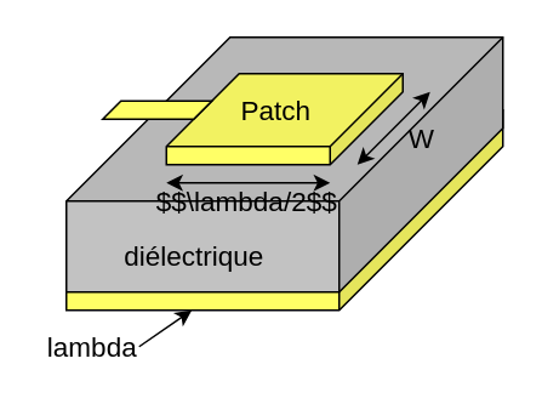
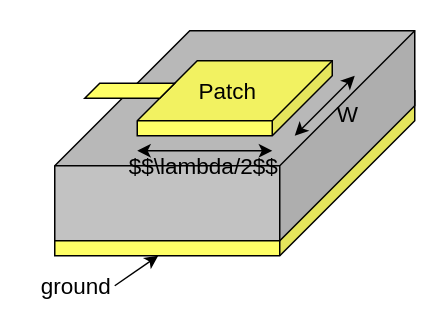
  <mxCell id="0" />
  <mxCell id="1" parent="0" />
  <mxCell id="2" value="" style="shape=cube;whiteSpace=wrap;html=1;boundedLbl=1;backgroundOutline=1;darkOpacity=0.05;darkOpacity2=0.1;rotation=-180;size=90;flipH=0;flipV=1;fillColor=#FFFF66;" vertex="1" parent="1"><mxGeometry x="36" y="60" width="240" height="110" as="geometry" /></mxCell>
  <mxCell id="3" value="" style="shape=cube;whiteSpace=wrap;html=1;boundedLbl=1;backgroundOutline=1;darkOpacity=0.05;darkOpacity2=0.1;rotation=-180;size=90;flipH=0;flipV=1;fillColor=#C2C2C2;" vertex="1" parent="1"><mxGeometry x="36" y="20" width="240" height="140" as="geometry" /></mxCell>
  <mxCell id="4" value="" style="shape=cube;whiteSpace=wrap;html=1;boundedLbl=1;backgroundOutline=1;darkOpacity=0.05;darkOpacity2=0.1;rotation=-180;flipV=1;size=40;fillColor=#FFFF66;" vertex="1" parent="1"><mxGeometry x="91" y="40" width="130" height="50" as="geometry" /></mxCell>
  <mxCell id="5" value="" style="endArrow=classic;startArrow=classic;html=1;" edge="1" parent="1"><mxGeometry width="50" height="50" relative="1" as="geometry"><mxPoint x="91" y="100" as="sourcePoint" /><mxPoint x="181" y="100" as="targetPoint" /></mxGeometry></mxCell>
  <mxCell id="6" value="" style="shape=parallelogram;perimeter=parallelogramPerimeter;whiteSpace=wrap;html=1;fixedSize=1;fillColor=#FFFF66;size=10;" vertex="1" parent="1"><mxGeometry x="56" y="55" width="60" height="10" as="geometry" /></mxCell>
  <mxCell id="7" value="" style="endArrow=classic;startArrow=classic;html=1;" edge="1" parent="1"><mxGeometry width="50" height="50" relative="1" as="geometry"><mxPoint x="196" y="90" as="sourcePoint" /><mxPoint x="236" y="50" as="targetPoint" /></mxGeometry></mxCell>
- <mxCell id="8" value="diélectrique" style="text;html=1;align=center;verticalAlign=middle;resizable=0;points=[];autosize=1;strokeColor=none;fontSize=15;" vertex="1" parent="1"><mxGeometry x="61" y="130" width="90" height="20" as="geometry" /></mxCell>
  <mxCell id="9" value="" style="endArrow=classic;html=1;" edge="1" parent="1"><mxGeometry width="50" height="50" relative="1" as="geometry"><mxPoint x="76" y="190" as="sourcePoint" /><mxPoint x="105" y="170" as="targetPoint" /></mxGeometry></mxCell>
- <mxCell id="10" value="lambda" style="text;html=1;align=center;verticalAlign=middle;resizable=0;points=[];autosize=1;strokeColor=none;fontSize=15;" vertex="1" parent="1"><mxGeometry x="20" y="180" width="60" height="20" as="geometry" /></mxCell>
+ <mxCell id="10" value="ground" style="text;html=1;align=center;verticalAlign=middle;resizable=0;points=[];autosize=1;strokeColor=none;fontSize=15;" vertex="1" parent="1"><mxGeometry x="20" y="180" width="60" height="20" as="geometry" /></mxCell>
  <mxCell id="11" value="$$\lambda/2$$" style="text;html=1;align=center;verticalAlign=middle;resizable=0;points=[];autosize=1;strokeColor=none;fontSize=15;" vertex="1" parent="1"><mxGeometry x="80" y="100" width="110" height="20" as="geometry" /></mxCell>
  <mxCell id="12" value="W" style="text;html=1;align=center;verticalAlign=middle;resizable=0;points=[];autosize=1;strokeColor=none;fontSize=15;" vertex="1" parent="1"><mxGeometry x="216" y="65" width="30" height="20" as="geometry" /></mxCell>
  <mxCell id="13" value="Patch" style="text;html=1;align=center;verticalAlign=middle;resizable=0;points=[];autosize=1;strokeColor=none;fontSize=15;" vertex="1" parent="1"><mxGeometry x="126" y="50" width="50" height="20" as="geometry" /></mxCell>
